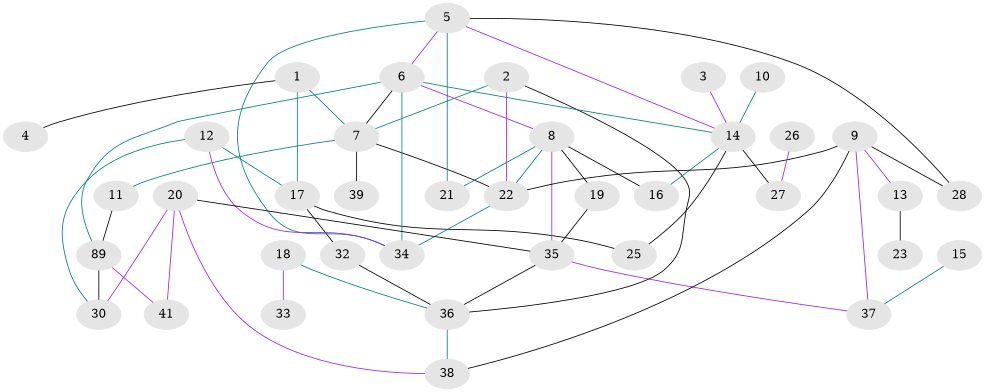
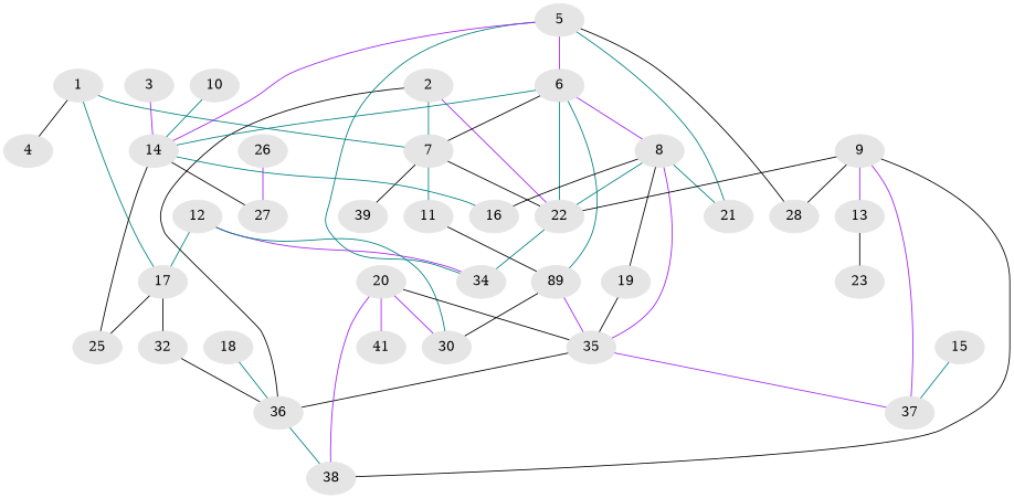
  graph {
    node [color=gray90 style=filled]
    edge [color=black weight=1.0]
    1
    4
    7
    17
    22
    11
    39
    25
    32
    2
    36
    34
    38
    3
    14
    16
    27
    5
    6
    21
    28
    8
    n23 [label=89]
    19
    35
    30
    n27 [label=41]
    9
    13
    37
    23
    10
    12
    15
    18
-   33
    20
    26
    1 -- 4
    1 -- 7 [color=teal]
    1 -- 17 [color=teal]
    7 -- 22
    7 -- 11 [color=teal]
    7 -- 39
    17 -- 25
    17 -- 32
    22 -- 34 [color=teal]
    11 -- n23
    32 -- 36
    2 -- 7 [color=teal]
    2 -- 22 [color=purple]
    2 -- 36
    36 -- 38 [color=teal]
    3 -- 14 [color=purple]
    14 -- 25
    14 -- 16 [color=teal]
    14 -- 27
    5 -- 34 [color=teal]
    5 -- 14 [color=purple]
    5 -- 6 [color=purple]
    5 -- 21 [color=teal]
    5 -- 28
    6 -- 7
-   6 -- 34 [color=teal]
+   6 -- 22 [color=teal]
    6 -- 14 [color=teal]
    6 -- 8 [color=purple]
    6 -- n23 [color=teal]
    8 -- 22 [color=teal]
    8 -- 16
    8 -- 21 [color=teal]
    8 -- 19
    8 -- 35 [color=purple]
    n23 -- 30
-   n23 -- n27 [color=purple]
+   n23 -- 35 [color=purple]
    19 -- 35
    35 -- 36
    35 -- 37 [color=purple]
    9 -- 22
    9 -- 38
    9 -- 28
    9 -- 13 [color=purple]
    9 -- 37 [color=purple]
    13 -- 23
    10 -- 14 [color=teal]
    12 -- 17 [color=teal]
    12 -- 34 [color=purple]
    12 -- 30 [color=teal]
    15 -- 37 [color=teal]
    18 -- 36 [color=teal]
-   18 -- 33 [color=purple]
    20 -- 38 [color=purple]
    20 -- 35
    20 -- 30 [color=purple]
    20 -- n27 [color=purple]
    26 -- 27 [color=purple]
  }
